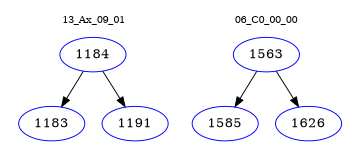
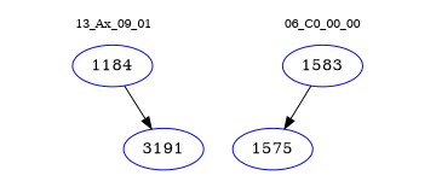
  digraph {
    node [color=blue]
    edge [color=black]
    n1 [label=1184]
-   n2 [label=1183]
-   n3 [label=1191]
-   n4 [label=1563]
-   n5 [label=1585]
-   n6 [label=1626]
+   n3 [label=3191]
+   n4 [label=1583]
+   n5 [label=1575]
    subgraph cluster_1 {
      color=white
      fontsize=10
      label="13_Ax_09_01"
      n1
-     n2
      n3
    }
    subgraph cluster_2 {
      color=white
      fontsize=10
      label="06_C0_00_00"
      n4
      n5
-     n6
    }
-   n1 -> n2
    n1 -> n3
    n4 -> n5
-   n4 -> n6
  }
